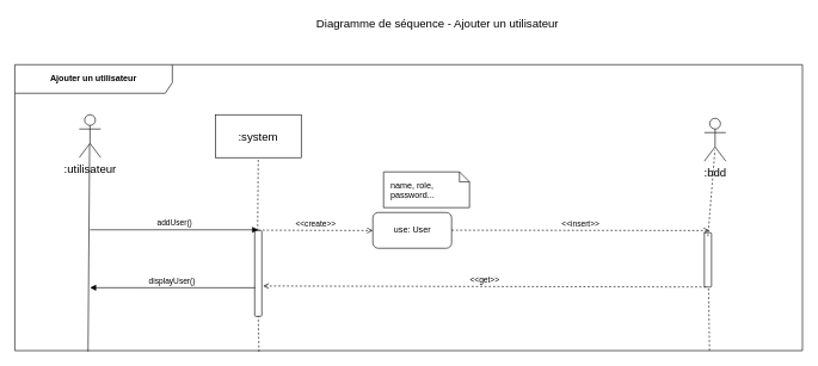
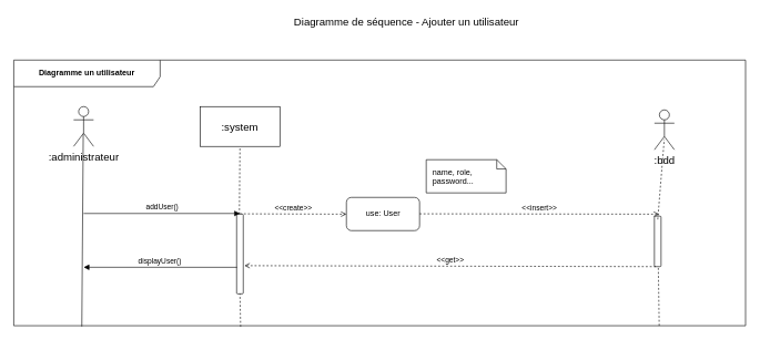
  <mxCell id="0" />
  <mxCell id="1" parent="0" />
- <mxCell id="2" value="Ajouter un utilisateur" style="shape=umlFrame;whiteSpace=wrap;html=1;width=220;height=40;fontStyle=1;labelBackgroundColor=#ffffff;labelBorderColor=none;gradientColor=none;swimlaneFillColor=none;shadow=0;strokeColor=#000000;" parent="1" vertex="1"><mxGeometry x="20" y="90" width="1100" height="400" as="geometry" /></mxCell>
+ <mxCell id="2" value="Diagramme un utilisateur" style="shape=umlFrame;whiteSpace=wrap;html=1;width=220;height=40;fontStyle=1;labelBackgroundColor=#ffffff;labelBorderColor=none;gradientColor=none;swimlaneFillColor=none;shadow=0;strokeColor=#000000;" parent="1" vertex="1"><mxGeometry x="20" y="90" width="1100" height="400" as="geometry" /></mxCell>
  <mxCell id="3" value="Diagramme de séquence - Ajouter un utilisateur" style="text;html=1;resizable=0;points=[];autosize=1;align=center;verticalAlign=top;spacingTop=-4;fontSize=16;" parent="1" vertex="1"><mxGeometry x="435" y="20" width="350" height="20" as="geometry" /></mxCell>
- <mxCell id="4" value=":utilisateur" style="shape=umlActor;verticalLabelPosition=bottom;labelBackgroundColor=#ffffff;verticalAlign=top;html=1;shadow=0;strokeColor=#000000;gradientColor=none;fontSize=16;align=center;" parent="1" vertex="1"><mxGeometry x="110" y="160" width="30" height="60" as="geometry" /></mxCell>
+ <mxCell id="4" value=":administrateur" style="shape=umlActor;verticalLabelPosition=bottom;labelBackgroundColor=#ffffff;verticalAlign=top;html=1;shadow=0;strokeColor=#000000;gradientColor=none;fontSize=16;align=center;" parent="1" vertex="1"><mxGeometry x="110" y="160" width="30" height="60" as="geometry" /></mxCell>
  <mxCell id="5" value=":system" style="whiteSpace=wrap;html=1;shadow=0;labelBackgroundColor=#ffffff;strokeColor=#000000;gradientColor=none;fontSize=16;align=center;rounded=0;" parent="1" vertex="1"><mxGeometry x="300" y="160" width="120" height="60" as="geometry" /></mxCell>
  <mxCell id="6" value="" style="endArrow=none;dashed=0;html=1;fontSize=16;entryX=0.482;entryY=0.683;entryDx=0;entryDy=0;entryPerimeter=0;exitX=0.093;exitY=1.003;exitDx=0;exitDy=0;exitPerimeter=0;" parent="1" source="2" target="4" edge="1"><mxGeometry width="50" height="50" relative="1" as="geometry"><mxPoint x="124" y="562" as="sourcePoint" /><mxPoint x="70" y="580" as="targetPoint" /></mxGeometry></mxCell>
  <mxCell id="7" value="" style="endArrow=none;dashed=1;html=1;fontSize=16;entryX=0.5;entryY=1;entryDx=0;entryDy=0;exitX=0.31;exitY=1;exitDx=0;exitDy=0;exitPerimeter=0;" parent="1" source="12" target="5" edge="1"><mxGeometry width="50" height="50" relative="1" as="geometry"><mxPoint x="131.2" y="612.88" as="sourcePoint" /><mxPoint x="360" y="261" as="targetPoint" /></mxGeometry></mxCell>
  <mxCell id="8" value=":bdd" style="shape=umlActor;verticalLabelPosition=bottom;labelBackgroundColor=#ffffff;verticalAlign=top;html=1;shadow=0;strokeColor=#000000;gradientColor=none;fontSize=16;align=center;" parent="1" vertex="1"><mxGeometry x="983" y="165" width="30" height="60" as="geometry" /></mxCell>
  <mxCell id="9" value="use: User" style="html=1;gradientColor=none;rounded=1;" parent="1" vertex="1"><mxGeometry x="520" y="296.794" width="110" height="50" as="geometry" /></mxCell>
  <mxCell id="10" value="&amp;lt;&amp;lt;create&amp;gt;&amp;gt;" style="html=1;verticalAlign=bottom;endArrow=open;fontSize=11;dashed=1;endFill=0;" parent="1" edge="1"><mxGeometry width="80" relative="1" as="geometry"><mxPoint x="360" y="321.5" as="sourcePoint" /><mxPoint x="520" y="322" as="targetPoint" /></mxGeometry></mxCell>
- <mxCell id="11" value="name, role, password..." style="shape=note;whiteSpace=wrap;html=1;size=14;verticalAlign=top;align=left;spacingTop=5;rounded=1;gradientColor=none;spacingLeft=8;spacingRight=8;" parent="1" vertex="1"><mxGeometry x="535" y="240" width="120" height="50" as="geometry" /></mxCell>
+ <mxCell id="11" value="name, role, password..." style="shape=note;whiteSpace=wrap;html=1;size=14;verticalAlign=top;align=left;spacingTop=5;rounded=1;gradientColor=none;spacingLeft=8;spacingRight=8;" parent="1" vertex="1"><mxGeometry x="640" y="240" width="120" height="50" as="geometry" /></mxCell>
  <mxCell id="12" value="" style="html=1;points=[];perimeter=orthogonalPerimeter;rounded=1;gradientColor=none;" parent="1" vertex="1"><mxGeometry x="355" y="322" width="10" height="120" as="geometry" /></mxCell>
  <mxCell id="13" value="" style="endArrow=none;dashed=1;html=1;fontSize=16;entryX=0.5;entryY=1;entryDx=0;entryDy=0;exitX=0.31;exitY=1.004;exitDx=0;exitDy=0;exitPerimeter=0;" parent="1" source="2" target="12" edge="1"><mxGeometry width="50" height="50" relative="1" as="geometry"><mxPoint x="360" y="480" as="sourcePoint" /><mxPoint x="360" y="220" as="targetPoint" /></mxGeometry></mxCell>
  <mxCell id="14" value="addUser()" style="html=1;verticalAlign=bottom;endArrow=block;fontSize=11;" parent="1" edge="1"><mxGeometry width="80" relative="1" as="geometry"><mxPoint x="125" y="321" as="sourcePoint" /><mxPoint x="360" y="321" as="targetPoint" /></mxGeometry></mxCell>
  <mxCell id="15" value="" style="endArrow=none;dashed=1;html=1;fontSize=16;entryX=0.556;entryY=0.739;entryDx=0;entryDy=0;entryPerimeter=0;exitX=0.882;exitY=1;exitDx=0;exitDy=0;exitPerimeter=0;" parent="1" source="2" target="16" edge="1"><mxGeometry width="50" height="50" relative="1" as="geometry"><mxPoint x="990.2" y="560" as="sourcePoint" /><mxPoint x="986.68" y="204.34" as="targetPoint" /></mxGeometry></mxCell>
  <mxCell id="16" value="" style="html=1;points=[];perimeter=orthogonalPerimeter;rounded=1;gradientColor=none;" parent="1" vertex="1"><mxGeometry x="983" y="325" width="10" height="76" as="geometry" /></mxCell>
  <mxCell id="17" value="&amp;lt;&amp;lt;insert&amp;gt;&amp;gt;" style="html=1;verticalAlign=bottom;endArrow=open;fontSize=11;dashed=1;endFill=0;" parent="1" edge="1"><mxGeometry width="80" relative="1" as="geometry"><mxPoint x="630" y="321.5" as="sourcePoint" /><mxPoint x="990" y="322" as="targetPoint" /></mxGeometry></mxCell>
  <mxCell id="18" value="&amp;lt;&amp;lt;get&amp;gt;&amp;gt;" style="html=1;verticalAlign=bottom;endArrow=open;fontSize=11;dashed=1;endFill=0;entryX=1.168;entryY=0.713;entryDx=0;entryDy=0;entryPerimeter=0;exitX=0.146;exitY=0.999;exitDx=0;exitDy=0;exitPerimeter=0;" parent="1" edge="1"><mxGeometry width="80" relative="1" as="geometry"><mxPoint x="985" y="401" as="sourcePoint" /><mxPoint x="366.68" y="399.56" as="targetPoint" /></mxGeometry></mxCell>
  <mxCell id="19" value="displayUser()&amp;nbsp;" style="html=1;verticalAlign=bottom;endArrow=block;fontSize=11;exitX=0.057;exitY=0.667;exitDx=0;exitDy=0;exitPerimeter=0;" parent="1" source="12" edge="1"><mxGeometry width="80" relative="1" as="geometry"><mxPoint x="135" y="331" as="sourcePoint" /><mxPoint x="125" y="402" as="targetPoint" /></mxGeometry></mxCell>
  <mxCell id="20" value="" style="endArrow=none;dashed=1;html=1;fontSize=16;entryX=0.493;entryY=0.739;entryDx=0;entryDy=0;entryPerimeter=0;" parent="1" target="8" edge="1"><mxGeometry width="50" height="50" relative="1" as="geometry"><mxPoint x="988" y="330" as="sourcePoint" /><mxPoint x="370" y="230" as="targetPoint" /></mxGeometry></mxCell>
